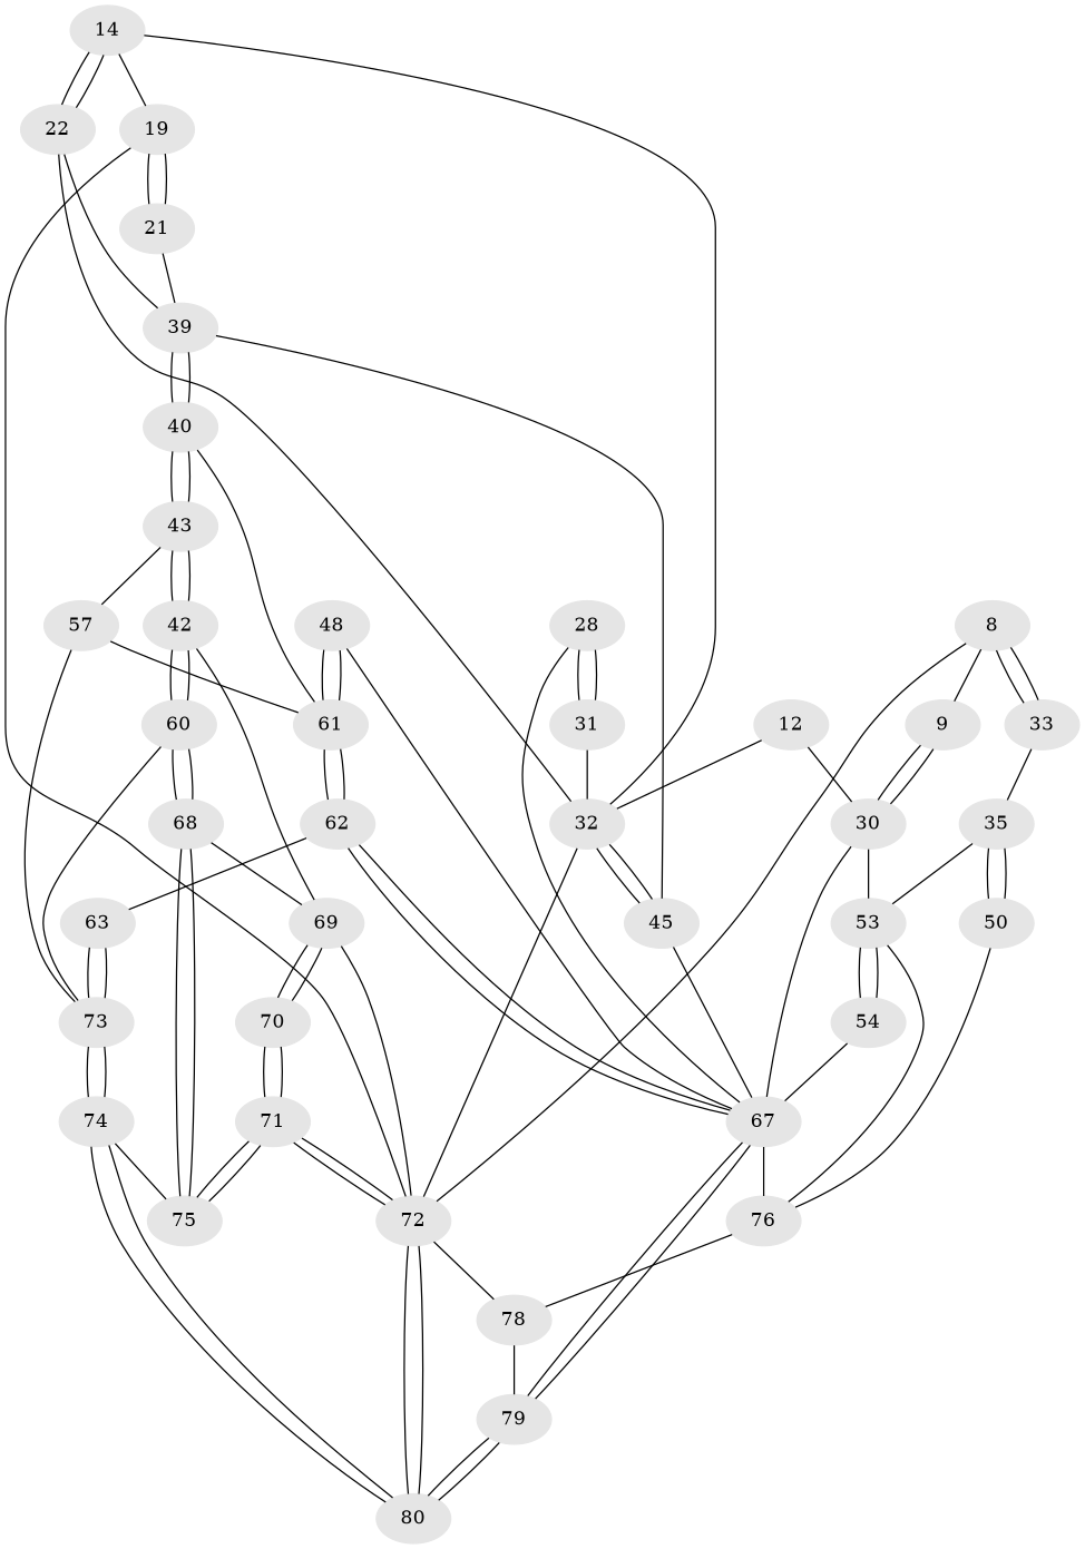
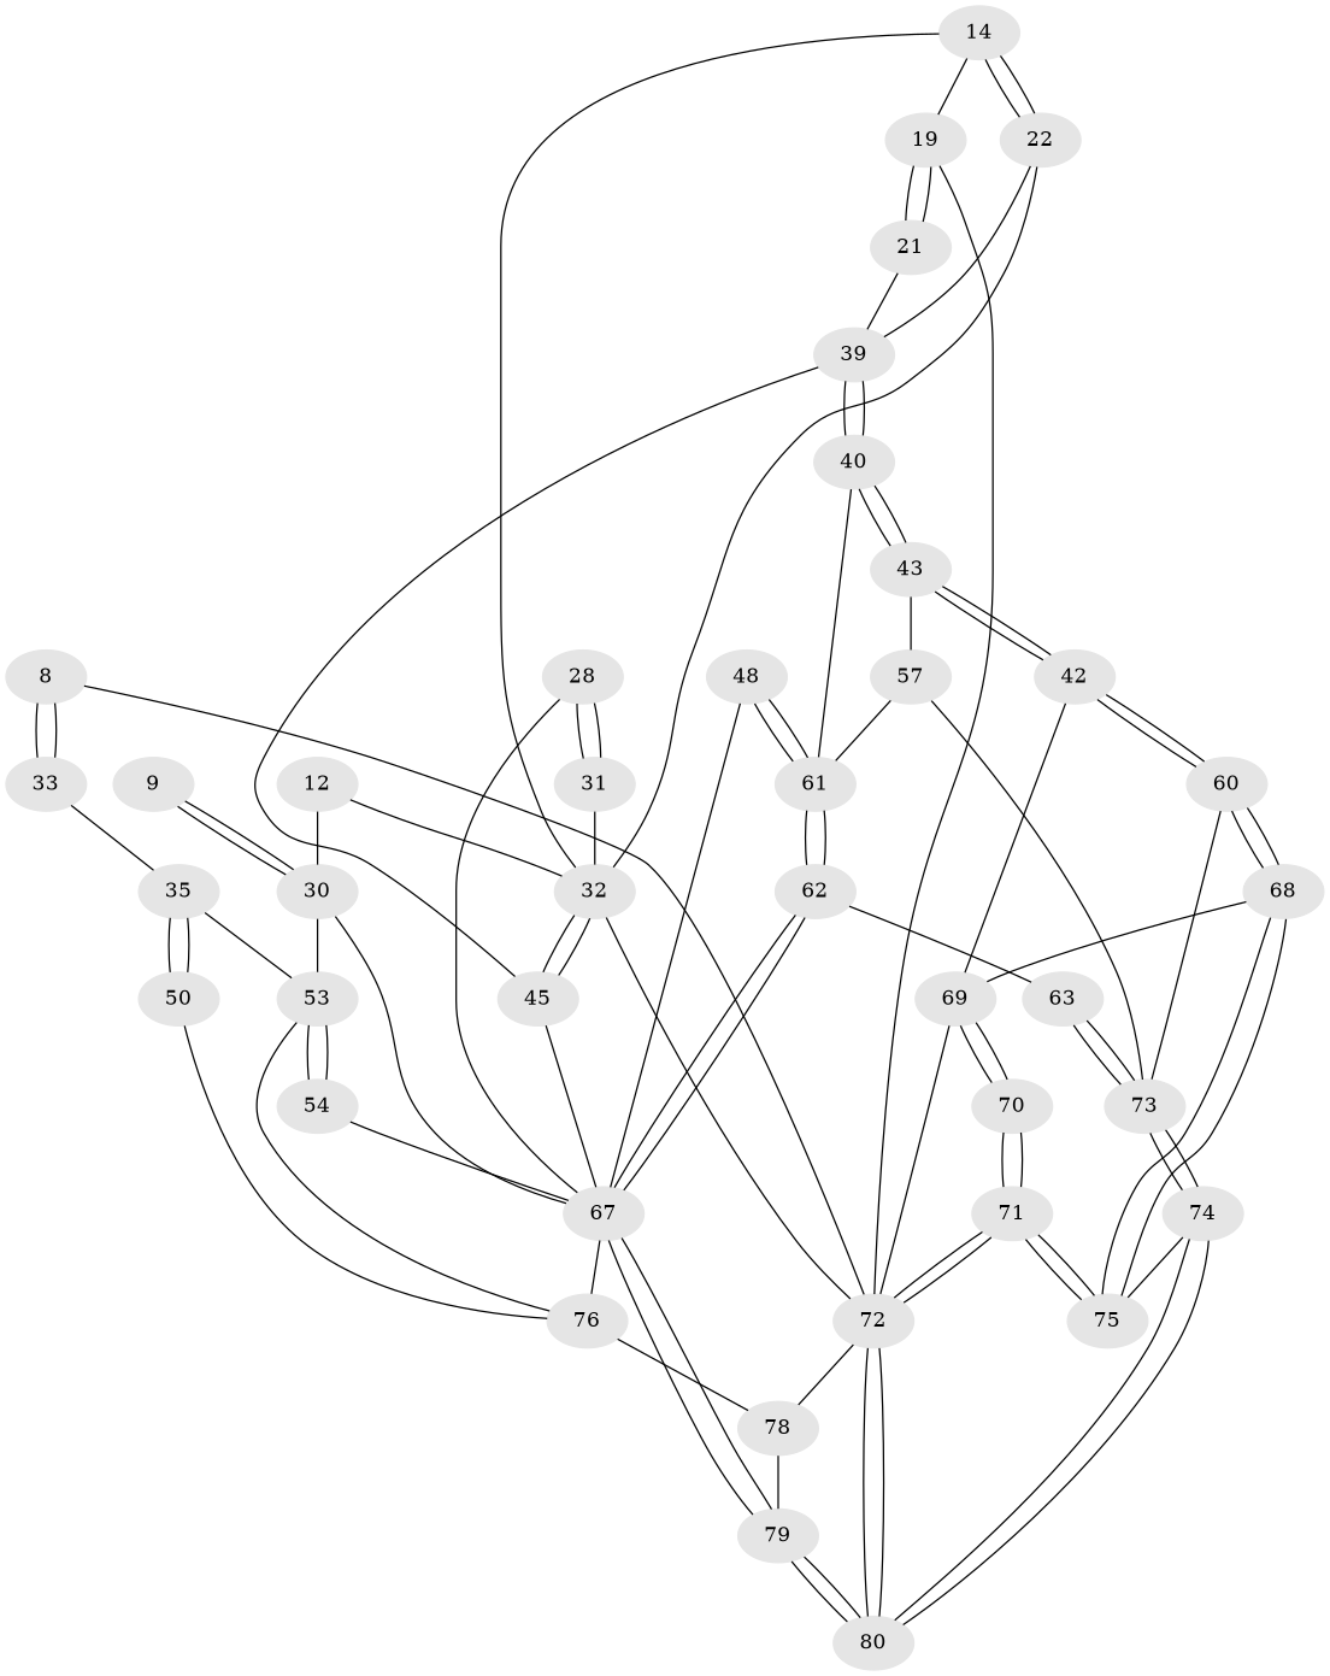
  graph {
    node [color=gray90 style=filled]
    8 [super="+1+2"]
    9
    33
    72 [super="+4+64+20"]
    30 [super="+26+10"]
    35 [super="+34"]
    78 [super="+77"]
    80
    67 [super="+66+55+47+27"]
    53 [super="+36+38"]
    12 [super="+7"]
    32 [super="+24+18"]
    45
    14
    19 [super="+16+15"]
    22
    21
    39 [super="+23"]
    40
    31 [super="+29"]
    28
    76 [super="+52+51"]
    79
    54
    50
    n26 [label=43]
    61 [super="+56+49"]
    42
    57
    62
    60
    69 [super="+44"]
    73 [super="+59+58"]
    68
    70
    48
    74
    75
    63
    71
-   8 -- 9
    8 -- 33 [weight=2]
    8 -- 33
    8 -- 72 [weight=2]
    9 -- 30 [weight=2]
    9 -- 30
    33 -- 35
    72 -- 78 [weight=2]
    72 -- 80
    72 -- 80
    30 -- 67
    30 -- 53 [weight=2]
    35 -- 53
    35 -- 50 [weight=2]
    35 -- 50
    78 -- 79
    67 -- 76
    67 -- 79
    67 -- 79
    53 -- 76
    53 -- 54 [weight=2]
    53 -- 54
    12 -- 30 [weight=2]
    12 -- 32 [weight=2]
    32 -- 72
    32 -- 45
    32 -- 45
    45 -- 67
    14 -- 32
    14 -- 19
    14 -- 22
    14 -- 22
    19 -- 72 [weight=2]
    19 -- 21 [weight=2]
    19 -- 21
    22 -- 32
    22 -- 39
    21 -- 39
    39 -- 45
    39 -- 40
    39 -- 40
    40 -- n26
    40 -- n26
    40 -- 61
    31 -- 32 [weight=2]
    28 -- 67
    28 -- 31 [weight=2]
    28 -- 31
    76 -- 78 [weight=2]
    79 -- 80
    79 -- 80
    54 -- 67
    50 -- 76
    n26 -- 42
    n26 -- 42
    n26 -- 57
    61 -- 62
    61 -- 62
    42 -- 60
    42 -- 60
    42 -- 69
    57 -- 61
    57 -- 73
    62 -- 67
    62 -- 67
    62 -- 63
    60 -- 73
    60 -- 68
    60 -- 68
    69 -- 72
    69 -- 70 [weight=2]
    69 -- 70
    73 -- 74
    73 -- 74
    68 -- 69
    68 -- 75
    68 -- 75
    70 -- 71
    70 -- 71
    48 -- 67
    48 -- 61 [weight=2]
    48 -- 61
    74 -- 80
    74 -- 80
    74 -- 75
    63 -- 73 [weight=2]
    63 -- 73
    71 -- 72
    71 -- 72
    71 -- 75
    71 -- 75
  }
